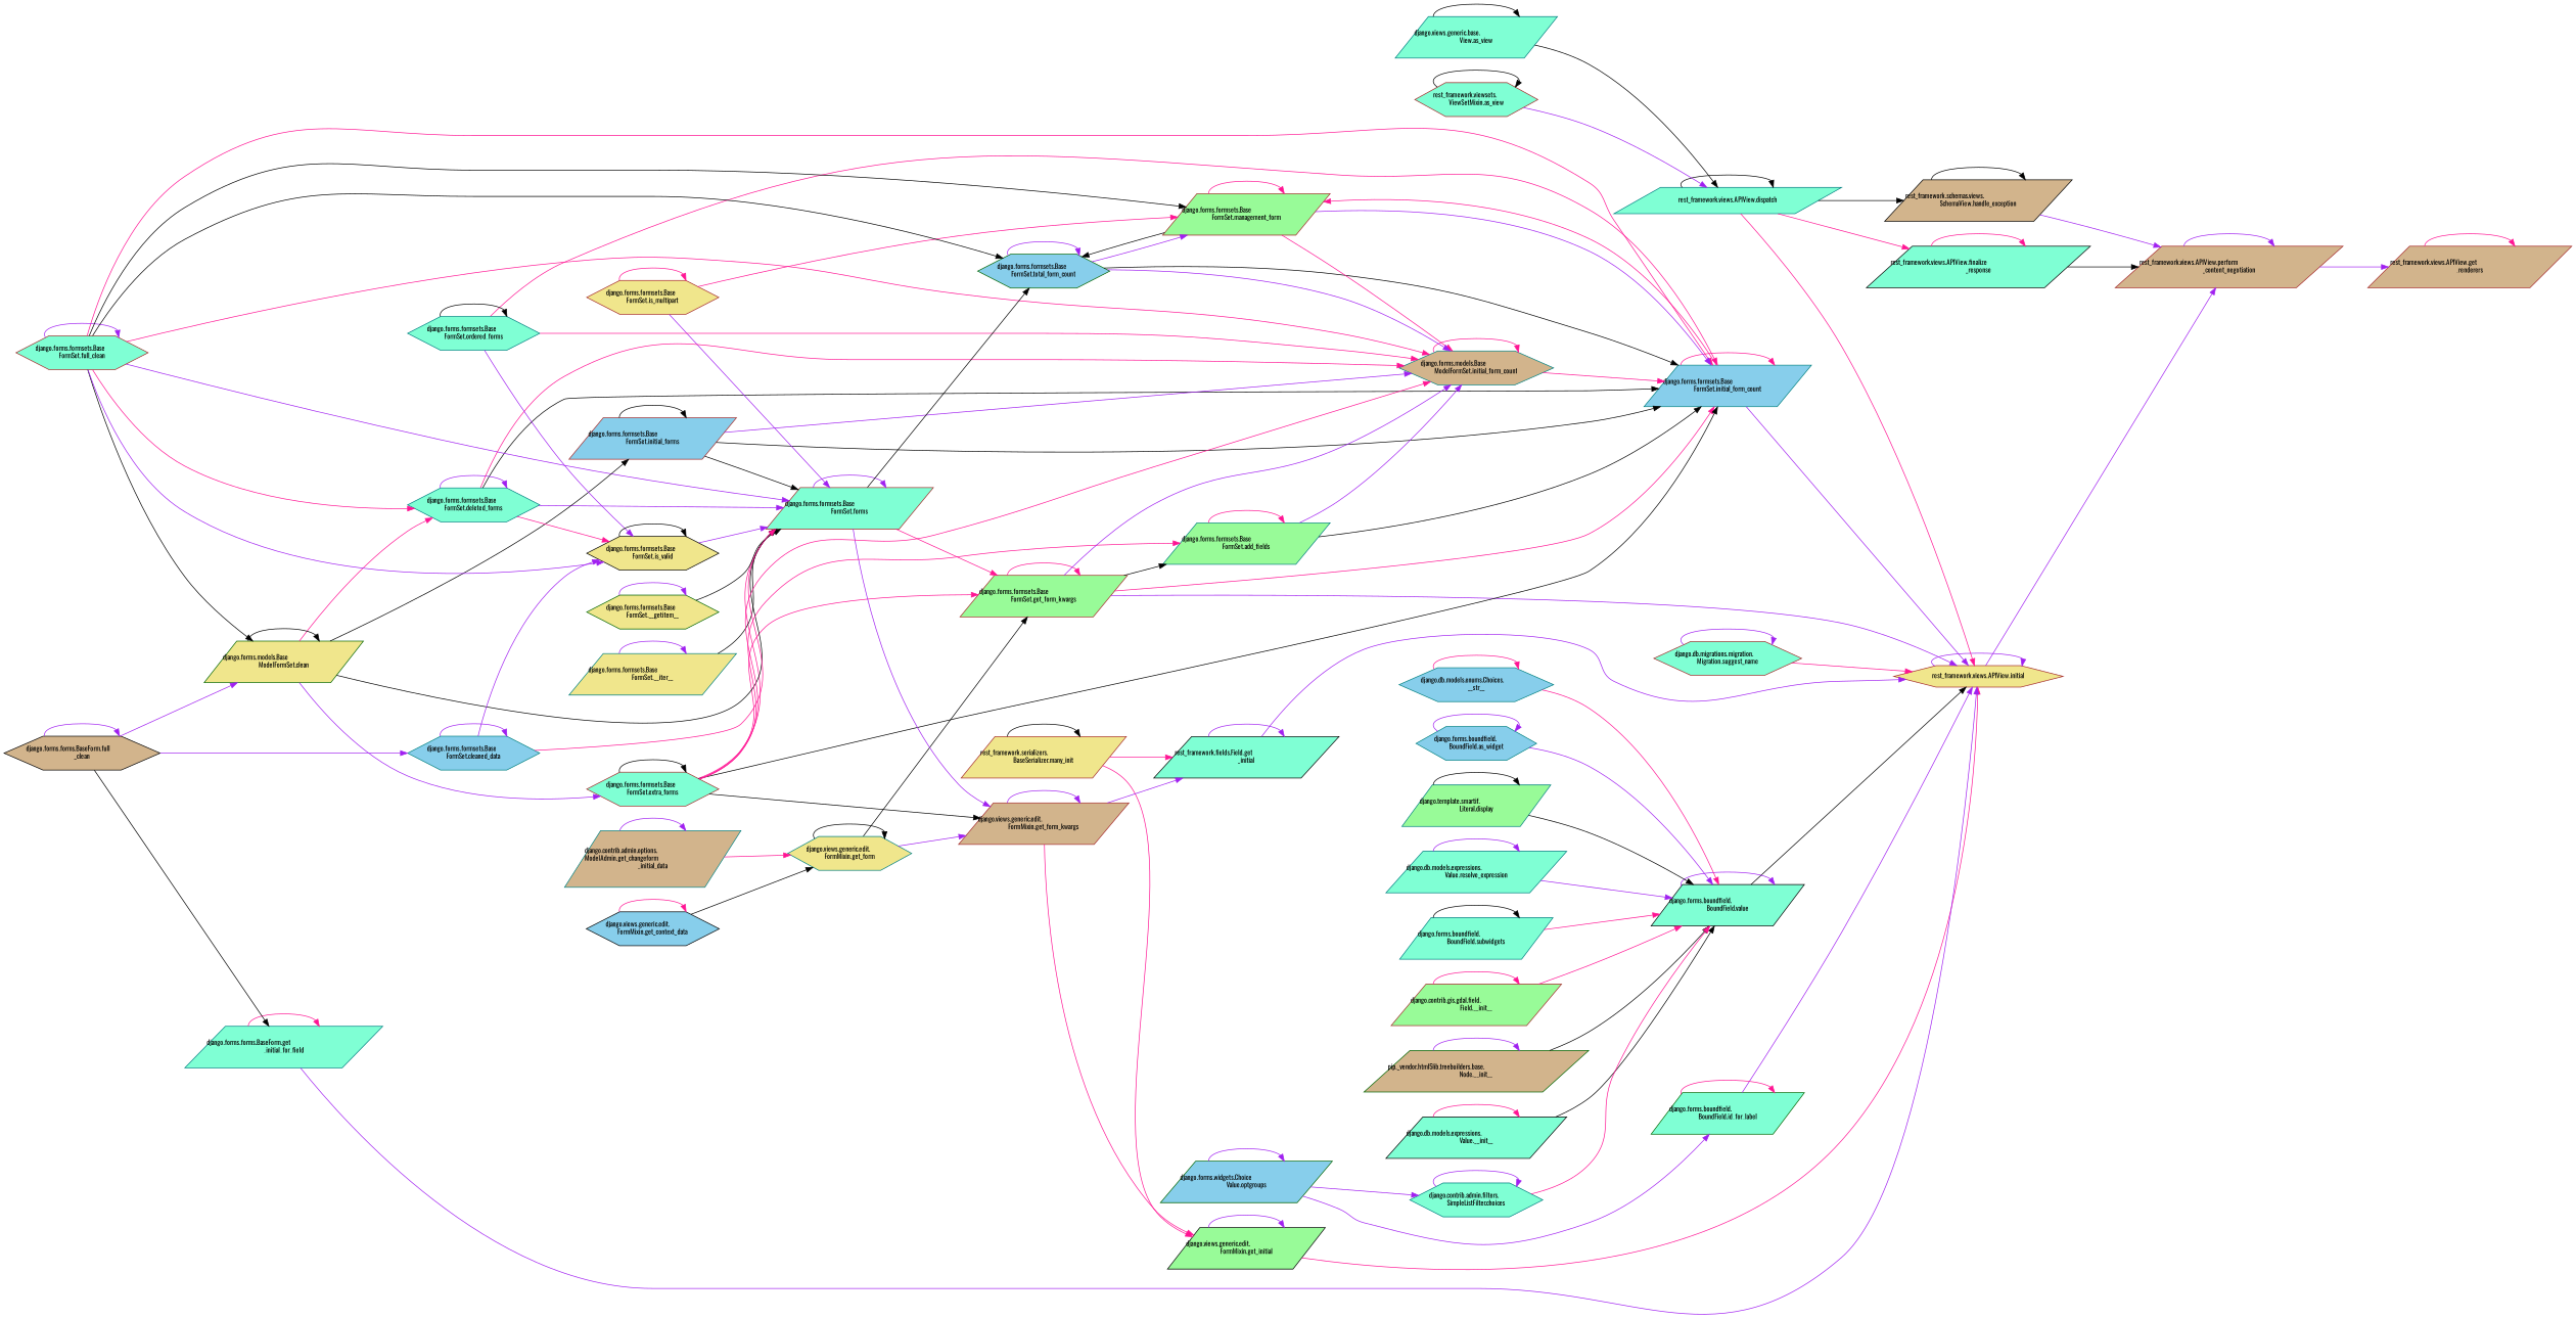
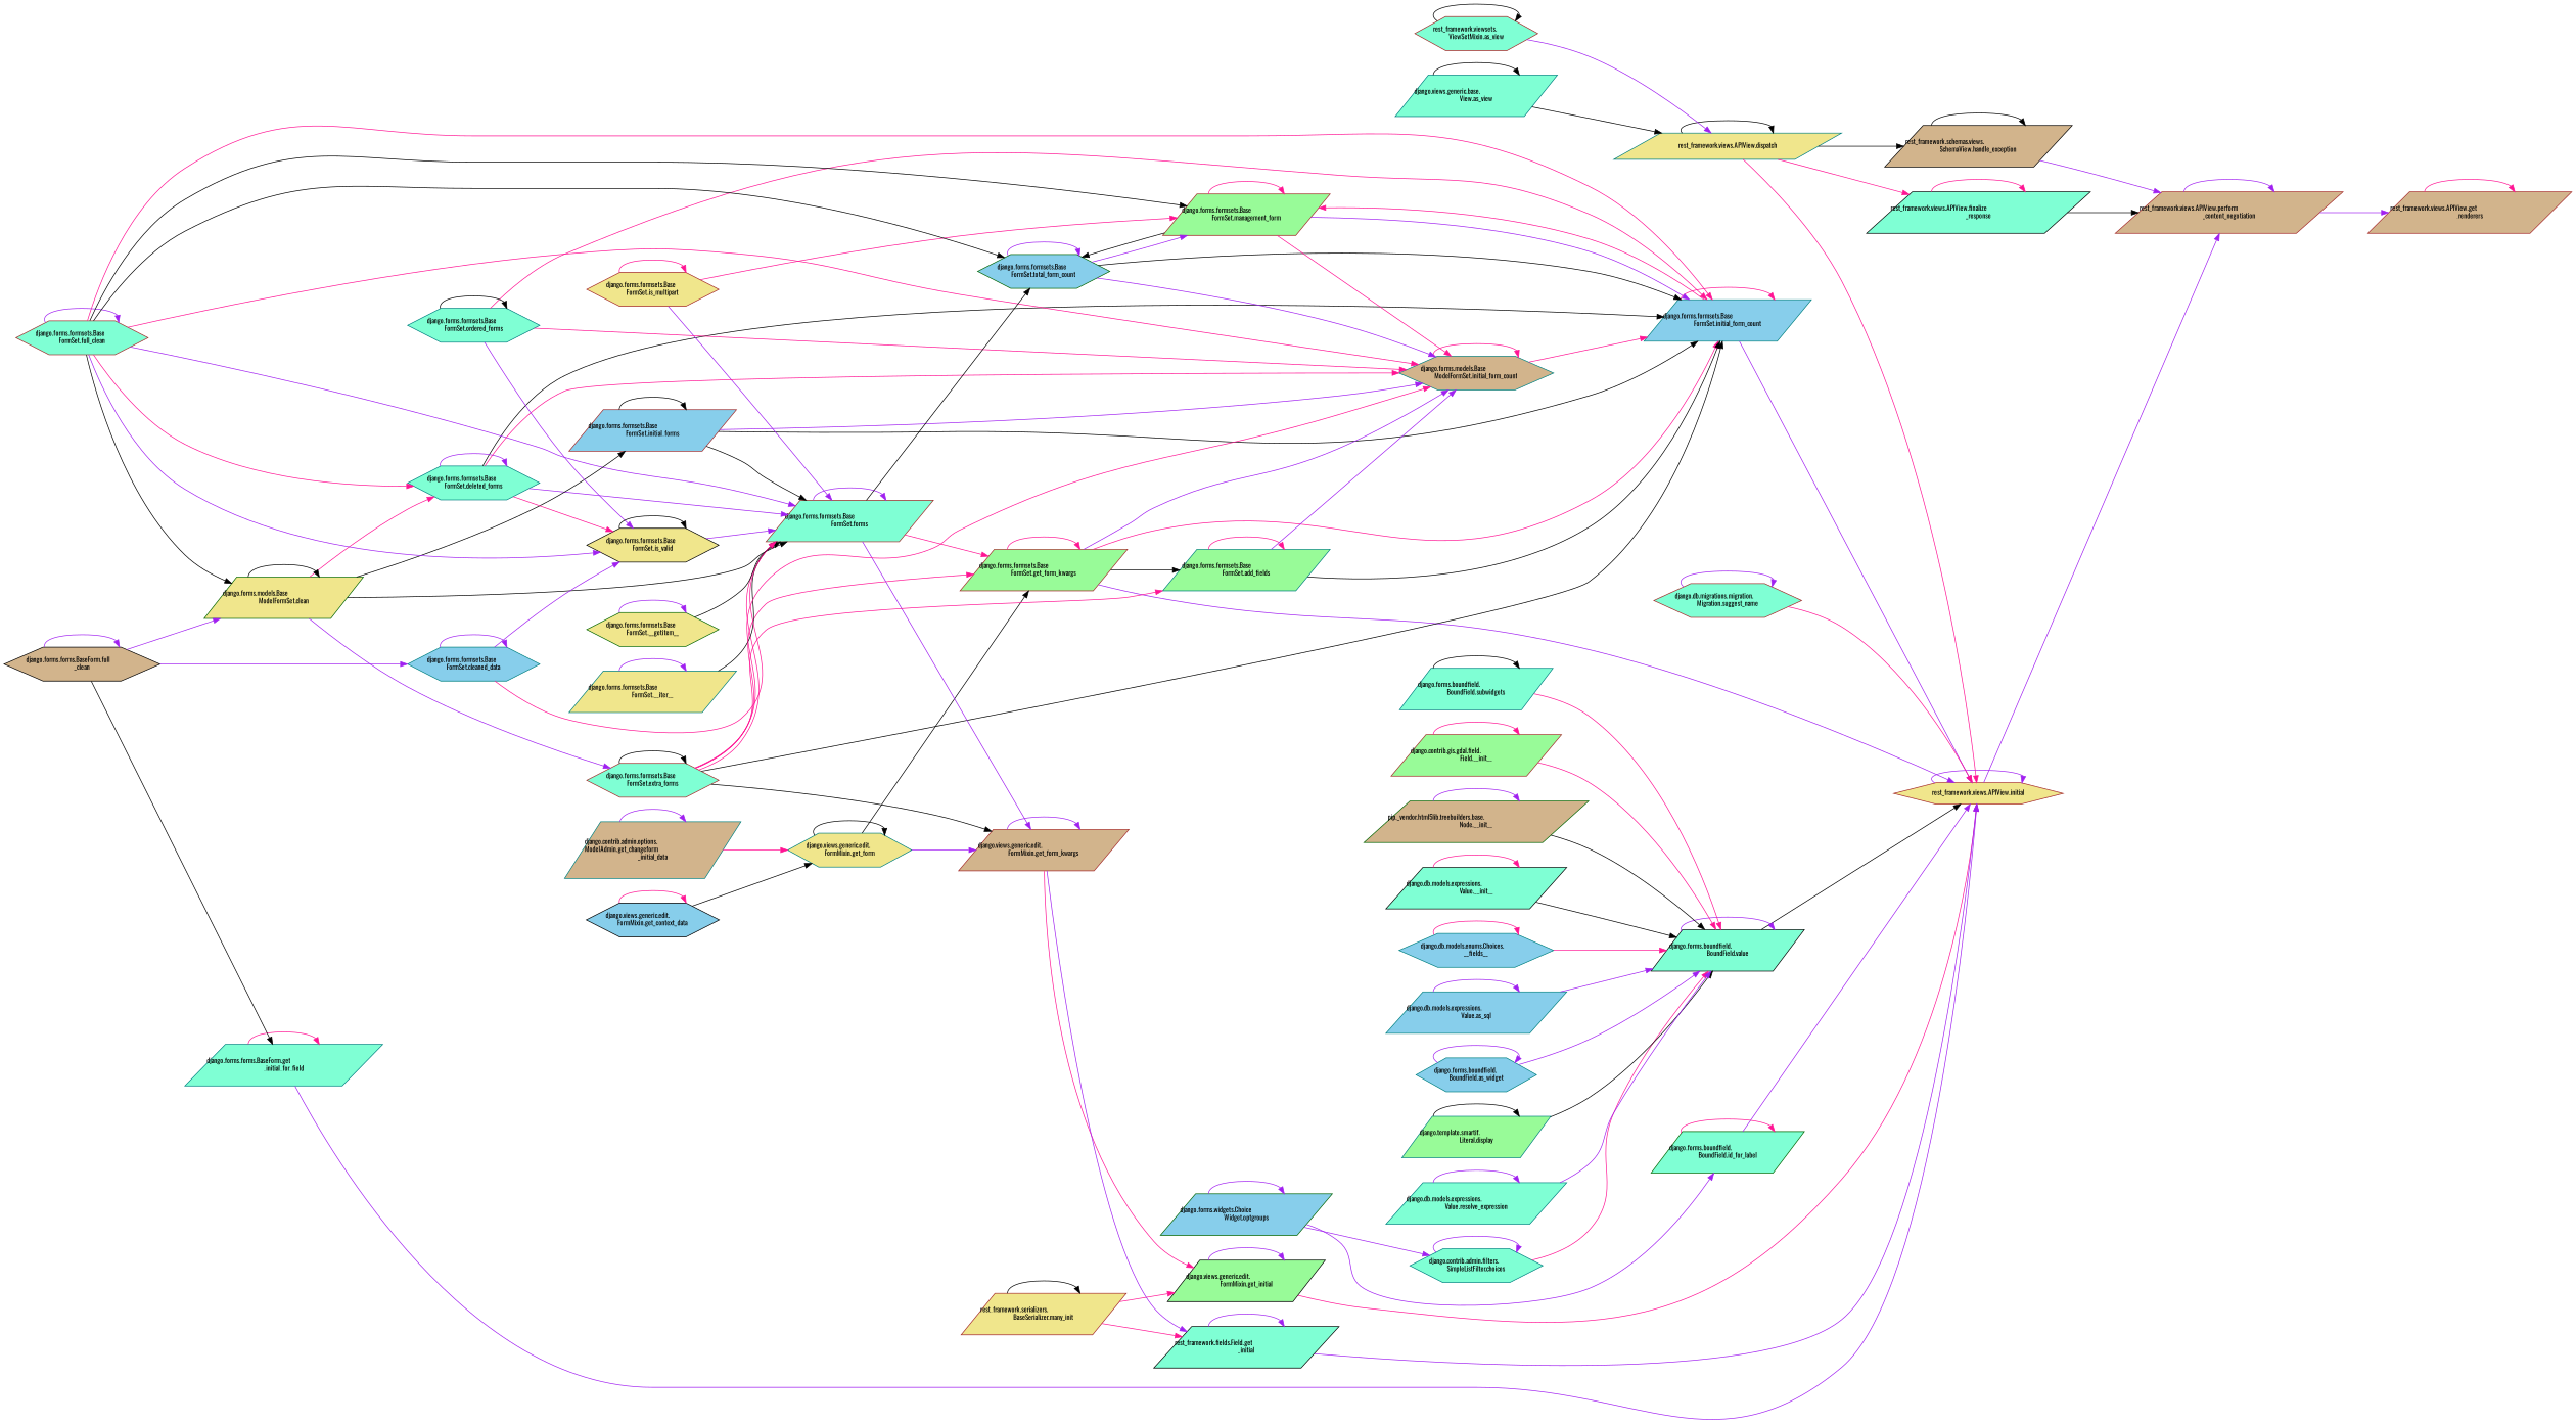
  digraph {
    fontname=Oswald
    rankdir=RL
    node [color=teal fillcolor=aquamarine fontname=Oswald fontsize=10 shape=parallelogram style=filled]
    edge [color=purple dir=back fontname=Oswald fontsize=10 labelfontname=Helvetica labelfontsize=10 style=solid]
    n1 [color=brown fillcolor=tan fontcolor=black height=0.2 label="rest_framework.views.APIView.get\l_renderers" width=0.4]
    n2 [color=brown fillcolor=tan height=0.2 label="rest_framework.views.APIView.perform\l_content_negotiation" width=0.4]
    n3 [color=black height=0.2 label="rest_framework.views.APIView.finalize\l_response" width=0.4]
    n4 [color=black fillcolor=tan height=0.2 label="rest_framework.schemas.views.\lSchemaView.handle_exception" width=0.4]
    n5 [color=brown fillcolor=khaki height=0.2 label="rest_framework.views.APIView.initial" shape=hexagon width=0.4]
-   n6 [height=0.2 label="rest_framework.views.APIView.dispatch" width=0.4]
+   n6 [fillcolor=khaki height=0.2 label="rest_framework.views.APIView.dispatch" width=0.4]
    n7 [color=brown fillcolor=palegreen height=0.2 label="django.forms.formsets.Base\lFormSet.get_form_kwargs" width=0.4]
    n8 [color=black fillcolor=palegreen height=0.2 label="django.views.generic.edit.\lFormMixin.get_initial" width=0.4]
    n9 [color=black height=0.2 label="rest_framework.fields.Field.get\l_initial" width=0.4]
    n10 [height=0.2 label="django.forms.forms.BaseForm.get\l_initial_for_field" width=0.4]
    n11 [color=darkgreen height=0.2 label="django.forms.boundfield.\lBoundField.id_for_label" width=0.4]
    n12 [fillcolor=skyblue height=0.2 label="django.forms.formsets.Base\lFormSet.initial_form_count" width=0.4]
    n13 [color=brown height=0.2 label="django.db.migrations.migration.\lMigration.suggest_name" shape=hexagon width=0.4]
    n14 [color=black height=0.2 label="django.forms.boundfield.\lBoundField.value" width=0.4]
    n15 [height=0.2 label="django.views.generic.base.\lView.as_view" width=0.4]
    n16 [color=brown height=0.2 label="rest_framework.viewsets.\lViewSetMixin.as_view" shape=hexagon width=0.4]
    n17 [color=brown height=0.2 label="django.forms.formsets.Base\lFormSet.extra_forms" shape=hexagon width=0.4]
    n18 [color=brown height=0.2 label="django.forms.formsets.Base\lFormSet.forms" width=0.4]
    n19 [fillcolor=khaki height=0.2 label="django.views.generic.edit.\lFormMixin.get_form" shape=hexagon width=0.4]
    n20 [color=brown fillcolor=tan height=0.2 label="django.views.generic.edit.\lFormMixin.get_form_kwargs" width=0.4]
    n21 [color=brown fillcolor=khaki height=0.2 label="rest_framework.serializers.\lBaseSerializer.many_init" width=0.4]
    n22 [color=black fillcolor=tan height=0.2 label="django.forms.forms.BaseForm.full\l_clean" shape=hexagon width=0.4]
-   n23 [color=darkgreen fillcolor=skyblue height=0.2 label="django.forms.widgets.Choice\lValue.optgroups" width=0.4]
+   n23 [color=darkgreen fillcolor=skyblue height=0.2 label="django.forms.widgets.Choice\lWidget.optgroups" width=0.4]
    n24 [color=brown height=0.2 label="django.forms.formsets.Base\lFormSet.full_clean" shape=hexagon width=0.4]
    n25 [height=0.2 label="django.forms.formsets.Base\lFormSet.deleted_forms" shape=hexagon width=0.4]
    n26 [color=brown fillcolor=skyblue height=0.2 label="django.forms.formsets.Base\lFormSet.initial_forms" width=0.4]
    n27 [height=0.2 label="django.forms.formsets.Base\lFormSet.ordered_forms" shape=hexagon width=0.4]
    n28 [fillcolor=palegreen height=0.2 label="django.forms.formsets.Base\lFormSet.add_fields" width=0.4]
    n29 [fillcolor=tan height=0.2 label="django.forms.models.Base\lModelFormSet.initial_form_count" shape=hexagon width=0.4]
    n30 [color=brown fillcolor=palegreen height=0.2 label="django.forms.formsets.Base\lFormSet.management_form" width=0.4]
    n31 [color=darkgreen fillcolor=skyblue height=0.2 label="django.forms.formsets.Base\lFormSet.total_form_count" shape=hexagon width=0.4]
    n32 [color=brown fillcolor=palegreen height=0.2 label="django.contrib.gis.gdal.field.\lField.__init__" width=0.4]
    n33 [color=darkgreen fillcolor=tan height=0.2 label="pip._vendor.html5lib.treebuilders.base.\lNode.__init__" width=0.4]
    n34 [color=black height=0.2 label="django.db.models.expressions.\lValue.__init__" width=0.4]
-   n35 [fillcolor=skyblue height=0.2 label="django.db.models.enums.Choices.\l__str__" shape=hexagon width=0.4]
+   n35 [fillcolor=skyblue height=0.2 label="django.db.models.enums.Choices.\l__fields__" shape=hexagon width=0.4]
+   n36 [fillcolor=skyblue height=0.2 label="django.db.models.expressions.\lValue.as_sql" width=0.4]
    n37 [fillcolor=skyblue height=0.2 label="django.forms.boundfield.\lBoundField.as_widget" shape=hexagon width=0.4]
    n38 [height=0.2 label="django.contrib.admin.filters.\lSimpleListFilter.choices" shape=hexagon width=0.4]
    n39 [fillcolor=palegreen height=0.2 label="django.template.smartif.\lLiteral.display" width=0.4]
    n40 [height=0.2 label="django.db.models.expressions.\lValue.resolve_expression" width=0.4]
    n41 [height=0.2 label="django.forms.boundfield.\lBoundField.subwidgets" width=0.4]
    n42 [color=darkgreen fillcolor=khaki height=0.2 label="django.forms.models.Base\lModelFormSet.clean" width=0.4]
    n43 [color=darkgreen fillcolor=khaki height=0.2 label="django.forms.formsets.Base\lFormSet.__getitem__" shape=hexagon width=0.4]
    n44 [fillcolor=khaki height=0.2 label="django.forms.formsets.Base\lFormSet.__iter__" width=0.4]
    n45 [fillcolor=skyblue height=0.2 label="django.forms.formsets.Base\lFormSet.cleaned_data" shape=hexagon width=0.4]
    n46 [color=brown fillcolor=khaki height=0.2 label="django.forms.formsets.Base\lFormSet.is_multipart" shape=hexagon width=0.4]
    n47 [color=black fillcolor=khaki height=0.2 label="django.forms.formsets.Base\lFormSet.is_valid" shape=hexagon width=0.4]
    n48 [fillcolor=tan height=0.2 label="django.contrib.admin.options.\lModelAdmin.get_changeform\l_initial_data" width=0.4]
    n49 [color=black fillcolor=skyblue height=0.2 label="django.views.generic.edit.\lFormMixin.get_context_data" shape=hexagon width=0.4]
    n1 -> n1 [color=deeppink]
    n1 -> n2
    n2 -> n2
    n2 -> n3 [color=black]
    n2 -> n4
    n2 -> n5
    n3 -> n3 [color=deeppink]
    n3 -> n6 [color=deeppink]
    n4 -> n4 [color=black]
    n4 -> n6 [color=black]
    n5 -> n5
    n5 -> n6 [color=deeppink]
    n5 -> n7
    n5 -> n8 [color=deeppink]
    n5 -> n9
    n5 -> n10
    n5 -> n11
    n5 -> n12
    n5 -> n13 [color=deeppink]
    n5 -> n14 [color=black]
    n6 -> n6 [color=black]
    n6 -> n15 [color=black]
    n6 -> n16
    n7 -> n7 [color=deeppink]
    n7 -> n17 [color=deeppink]
    n7 -> n18 [color=deeppink]
    n7 -> n19 [color=black]
    n8 -> n8
    n8 -> n20 [color=deeppink]
    n8 -> n21 [color=deeppink]
    n9 -> n9
    n9 -> n20
    n9 -> n21 [color=deeppink]
    n10 -> n10 [color=deeppink]
    n10 -> n22 [color=black]
    n11 -> n11 [color=deeppink]
    n11 -> n23
    n12 -> n7 [color=deeppink]
    n12 -> n12 [color=deeppink]
    n12 -> n17 [color=black]
    n12 -> n24 [color=deeppink]
    n12 -> n25 [color=black]
    n12 -> n26 [color=black]
    n12 -> n27 [color=deeppink]
    n12 -> n28 [color=black]
    n12 -> n29 [color=deeppink]
    n12 -> n30
    n12 -> n31 [color=black]
    n13 -> n13
    n14 -> n14
    n14 -> n32 [color=deeppink]
    n14 -> n33 [color=black]
    n14 -> n34 [color=black]
    n14 -> n35 [color=deeppink]
+   n14 -> n36
    n14 -> n37
    n14 -> n38 [color=deeppink]
    n14 -> n39 [color=black]
    n14 -> n40
    n14 -> n41 [color=deeppink]
    n15 -> n15 [color=black]
    n16 -> n16 [color=black]
    n17 -> n17 [color=black]
    n17 -> n42
    n18 -> n17 [color=deeppink]
    n18 -> n18
    n18 -> n24
    n18 -> n25
    n18 -> n26 [color=black]
    n18 -> n42 [color=black]
    n18 -> n43 [color=black]
    n18 -> n44 [color=black]
    n18 -> n45 [color=deeppink]
    n18 -> n46
    n18 -> n47
    n19 -> n19 [color=black]
    n19 -> n48 [color=deeppink]
    n19 -> n49 [color=black]
    n20 -> n17 [color=black]
    n20 -> n18
    n20 -> n19
    n20 -> n20
    n21 -> n21 [color=black]
    n22 -> n22
    n23 -> n23
    n24 -> n24
    n25 -> n24 [color=deeppink]
    n25 -> n25
    n25 -> n42 [color=deeppink]
    n26 -> n26 [color=black]
    n26 -> n42 [color=black]
    n27 -> n27 [color=black]
    n28 -> n7 [color=black]
    n28 -> n17 [color=deeppink]
    n28 -> n28 [color=deeppink]
    n29 -> n7
    n29 -> n17 [color=deeppink]
    n29 -> n24 [color=deeppink]
    n29 -> n25 [color=deeppink]
    n29 -> n26
    n29 -> n27 [color=deeppink]
    n29 -> n28
    n29 -> n29 [color=deeppink]
    n29 -> n30 [color=deeppink]
    n29 -> n31
    n30 -> n12 [color=deeppink]
    n30 -> n24 [color=black]
    n30 -> n30 [color=deeppink]
    n30 -> n31
    n30 -> n46 [color=deeppink]
    n31 -> n18 [color=black]
    n31 -> n24 [color=black]
    n31 -> n30 [color=black]
    n31 -> n31
    n32 -> n32 [color=deeppink]
    n33 -> n33
    n34 -> n34 [color=deeppink]
    n35 -> n35 [color=deeppink]
+   n36 -> n36
    n37 -> n37
    n38 -> n23
    n38 -> n38
    n39 -> n39 [color=black]
    n40 -> n40
    n41 -> n41 [color=black]
    n42 -> n22
    n42 -> n24 [color=black]
    n42 -> n42 [color=black]
    n43 -> n43
    n44 -> n44
    n45 -> n22
    n45 -> n45
    n46 -> n46 [color=deeppink]
    n47 -> n24
    n47 -> n25 [color=deeppink]
    n47 -> n27
    n47 -> n45
    n47 -> n47 [color=black]
    n48 -> n48
    n49 -> n49 [color=deeppink]
  }
